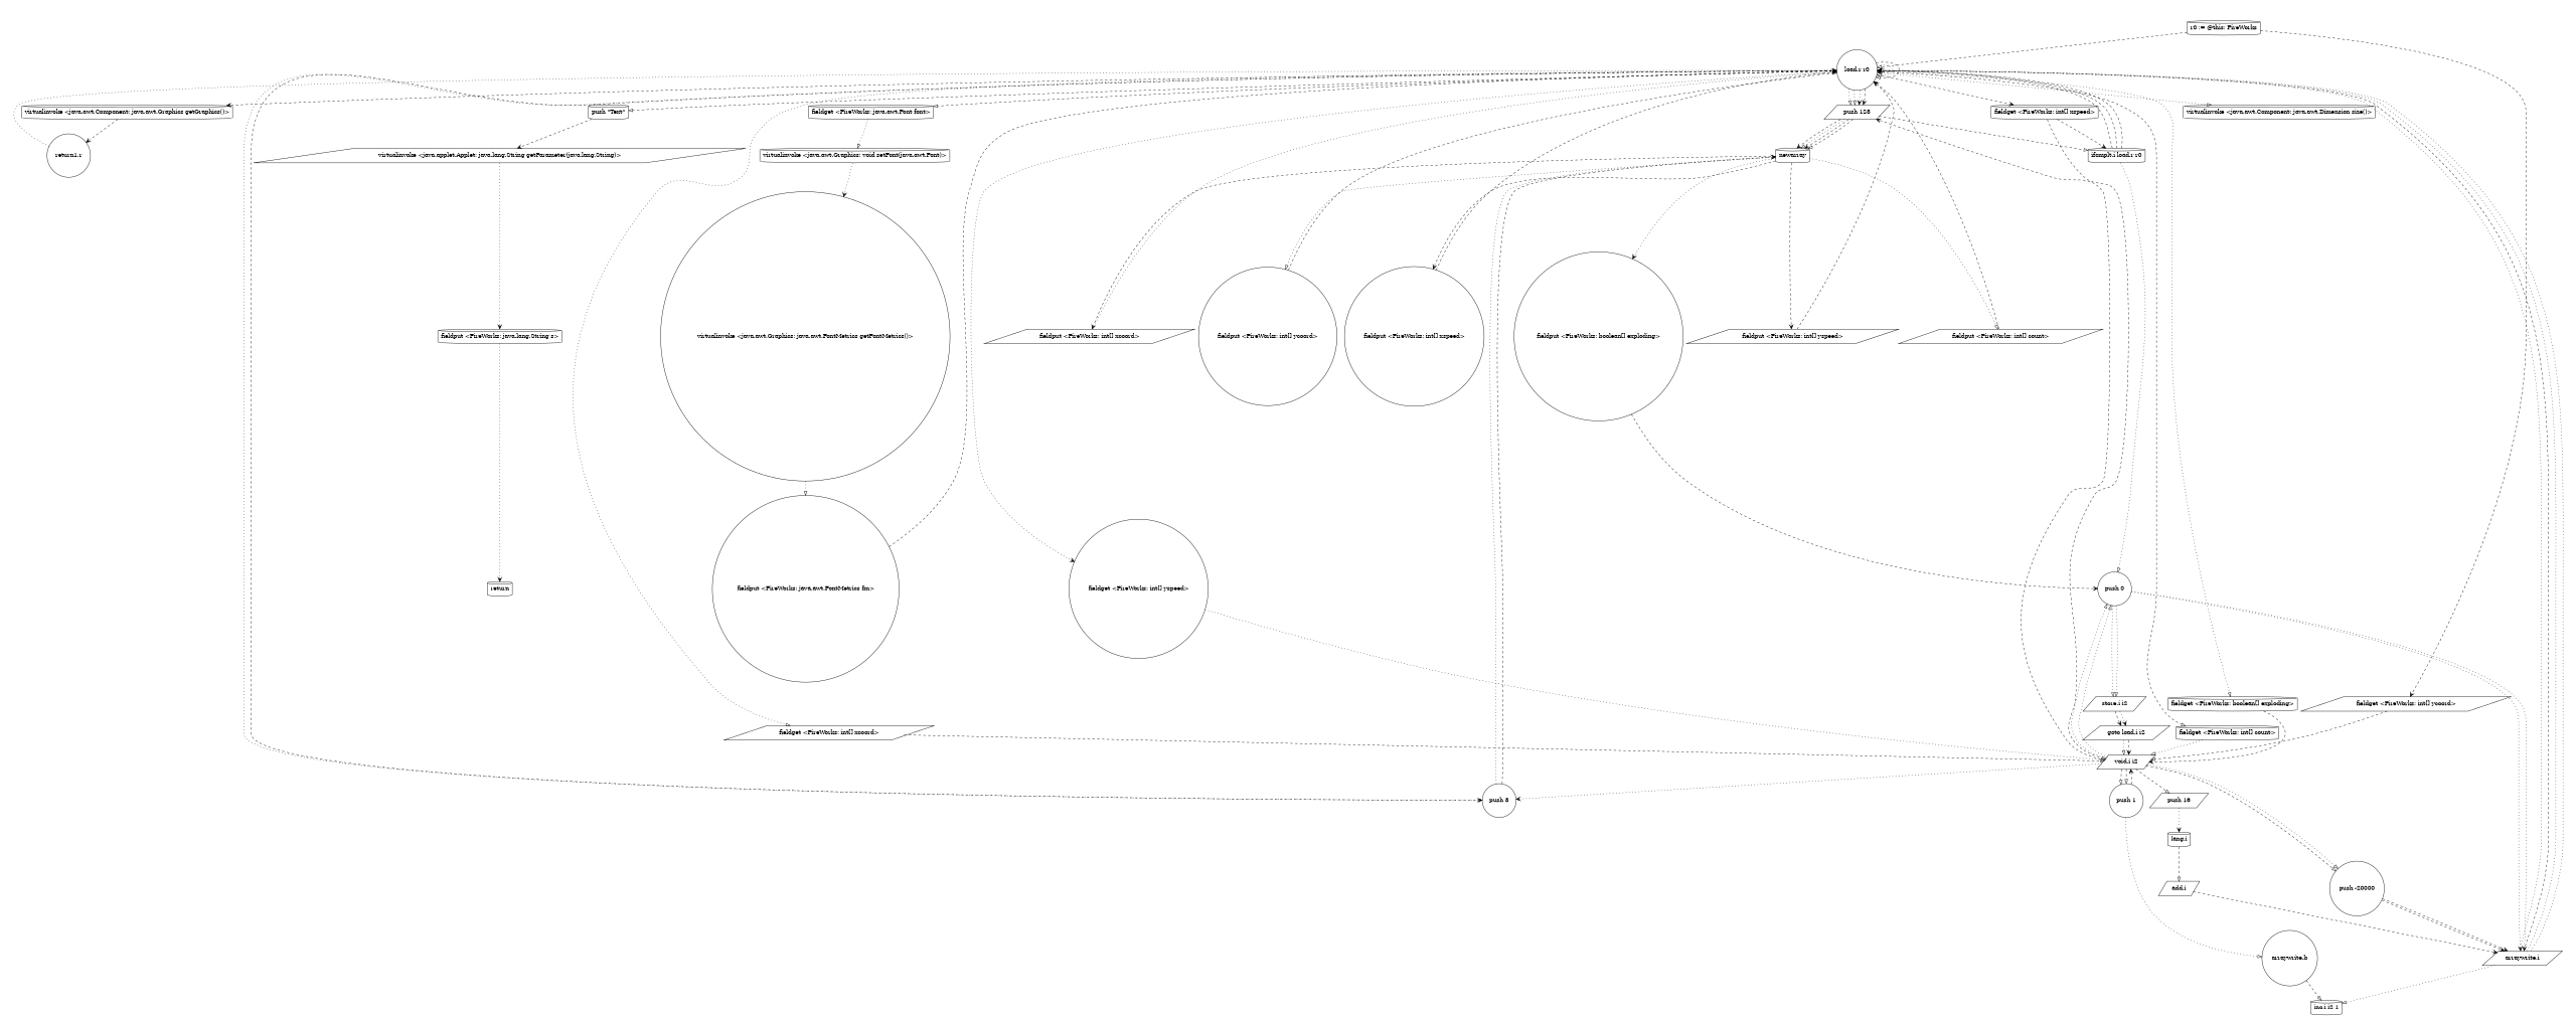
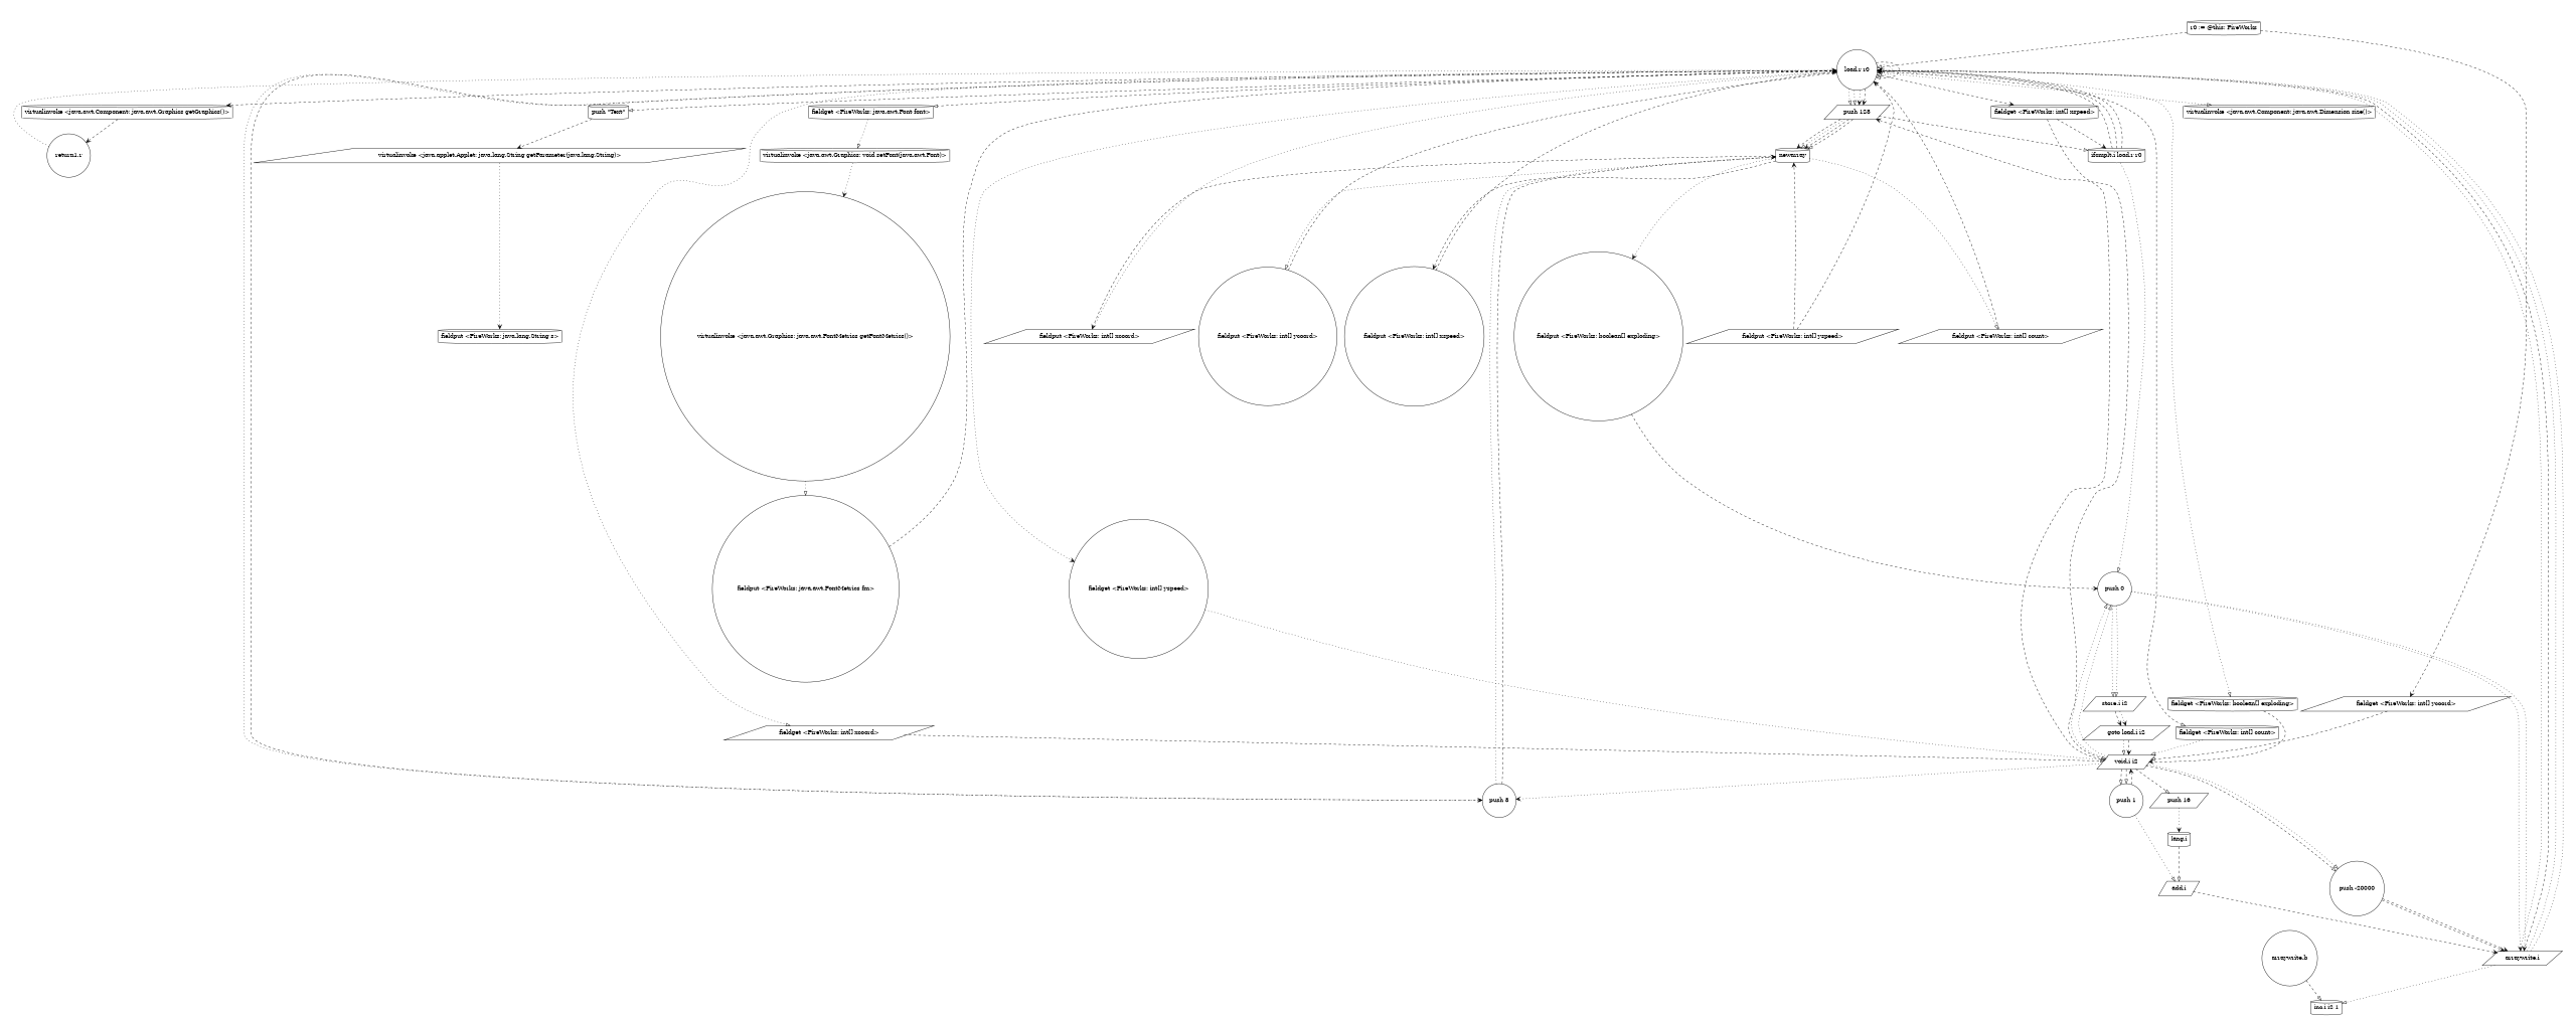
  digraph {
    node [shape=cylinder]
    edge [arrowhead=vee style=dashed]
    "load.r r0" [shape=circle]
    "r0 := @this: FireWorks"
    "fieldget <FireWorks: int[] ycoord>" [shape=parallelogram]
    "virtualinvoke <java.awt.Component: java.awt.Dimension size()>"
    "virtualinvoke <java.awt.Component: java.awt.Graphics getGraphics()>"
    "fieldget <FireWorks: java.awt.Font font>"
    "push 128" [shape=parallelogram]
    "push 8" [shape=circle]
    "push \"Text\""
    "fieldget <FireWorks: int[] count>"
    "fieldget <FireWorks: boolean[] exploding>"
    "fieldget <FireWorks: int[] xcoord>" [shape=parallelogram]
    "fieldget <FireWorks: int[] xspeed>"
    "fieldget <FireWorks: int[] yspeed>" [shape=circle]
    n15 [label="return1.r" shape=circle]
    "virtualinvoke <java.awt.Graphics: void setFont(java.awt.Font)>"
    newarray
    "ifcmplt.i load.r r0"
    "virtualinvoke <java.applet.Applet: java.lang.String getParameter(java.lang.String)>" [shape=parallelogram]
    n20 [label="void.i i2" shape=parallelogram]
    "virtualinvoke <java.awt.Graphics: java.awt.FontMetrics getFontMetrics()>" [shape=circle]
    "fieldput <FireWorks: java.awt.FontMetrics fm>" [shape=circle]
    "fieldput <FireWorks: int[] xcoord>" [shape=parallelogram]
    "fieldput <FireWorks: int[] ycoord>" [shape=circle]
    "fieldput <FireWorks: int[] xspeed>" [shape=circle]
    "fieldput <FireWorks: int[] yspeed>" [shape=parallelogram]
    "fieldput <FireWorks: int[] count>" [shape=parallelogram]
    "fieldput <FireWorks: boolean[] exploding>" [shape=circle]
    "push 0" [shape=circle]
    "store.i i2" [shape=parallelogram]
    "arraywrite.i" [shape=parallelogram]
    "goto load.i i2" [shape=parallelogram]
    "inc.i i2 1"
    "push 1" [shape=circle]
    "push 16" [shape=parallelogram]
    "push -20000" [shape=circle]
    "arraywrite.b" [shape=circle]
    n38 [label="lang.i"]
    "fieldput <FireWorks: java.lang.String s>"
-   return
    "add.i" [shape=parallelogram]
    "load.r r0" -> "load.r r0"
    "load.r r0" -> "load.r r0" [arrowhead=onormal style=dotted]
    "load.r r0" -> "load.r r0" [arrowhead=onormal]
    "load.r r0" -> "virtualinvoke <java.awt.Component: java.awt.Dimension size()>" [arrowhead=onormal style=dotted]
    "load.r r0" -> "virtualinvoke <java.awt.Component: java.awt.Graphics getGraphics()>"
    "load.r r0" -> "fieldget <FireWorks: java.awt.Font font>" [arrowhead=onormal]
    "load.r r0" -> "push 128" [arrowhead=onormal style=dotted]
    "load.r r0" -> "push 128" [arrowhead=onormal style=dotted]
    "load.r r0" -> "push 128" [style=dotted]
    "load.r r0" -> "push 128"
    "load.r r0" -> "push 8" [style=dotted]
    "load.r r0" -> "push 8" [arrowhead=onormal]
    "load.r r0" -> "push \"Text\"" [arrowhead=onormal]
    "load.r r0" -> "fieldget <FireWorks: int[] count>" [arrowhead=onormal]
    "load.r r0" -> "fieldget <FireWorks: boolean[] exploding>" [arrowhead=onormal style=dotted]
    "load.r r0" -> "fieldget <FireWorks: int[] xcoord>" [arrowhead=onormal style=dotted]
    "load.r r0" -> "fieldget <FireWorks: int[] xspeed>"
    "load.r r0" -> "fieldget <FireWorks: int[] yspeed>" [style=dotted]
    "r0 := @this: FireWorks" -> "load.r r0" [arrowhead=onormal]
    "r0 := @this: FireWorks" -> "fieldget <FireWorks: int[] ycoord>"
    "fieldget <FireWorks: int[] ycoord>" -> n20 [arrowhead=onormal]
    "virtualinvoke <java.awt.Component: java.awt.Graphics getGraphics()>" -> n15
    "fieldget <FireWorks: java.awt.Font font>" -> "virtualinvoke <java.awt.Graphics: void setFont(java.awt.Font)>" [arrowhead=onormal style=dotted]
    "push 128" -> newarray
    "push 128" -> newarray [arrowhead=onormal style=dotted]
    "push 128" -> newarray
    "push 128" -> newarray [arrowhead=onormal]
    "push 128" -> "ifcmplt.i load.r r0" [arrowhead=onormal]
    "push 8" -> newarray [style=dotted]
    "push 8" -> newarray
    "push \"Text\"" -> "virtualinvoke <java.applet.Applet: java.lang.String getParameter(java.lang.String)>"
    "fieldget <FireWorks: int[] count>" -> n20 [arrowhead=onormal style=dotted]
    "fieldget <FireWorks: boolean[] exploding>" -> n20
    "fieldget <FireWorks: int[] xcoord>" -> n20 [arrowhead=onormal]
    "fieldget <FireWorks: int[] xspeed>" -> "ifcmplt.i load.r r0"
    "fieldget <FireWorks: int[] xspeed>" -> n20 [arrowhead=onormal]
    "fieldget <FireWorks: int[] yspeed>" -> n20 [arrowhead=onormal style=dotted]
    n15 -> "load.r r0" [style=dotted]
    "virtualinvoke <java.awt.Graphics: void setFont(java.awt.Font)>" -> "virtualinvoke <java.awt.Graphics: java.awt.FontMetrics getFontMetrics()>" [style=dotted]
    newarray -> "fieldput <FireWorks: int[] xcoord>"
    newarray -> "fieldput <FireWorks: int[] ycoord>" [arrowhead=onormal style=dotted]
    newarray -> "fieldput <FireWorks: int[] xspeed>"
-   newarray -> "fieldput <FireWorks: int[] yspeed>"
+   "fieldput <FireWorks: int[] yspeed>" -> newarray
    newarray -> "fieldput <FireWorks: int[] count>" [arrowhead=onormal style=dotted]
    newarray -> "fieldput <FireWorks: boolean[] exploding>" [style=dotted]
    "ifcmplt.i load.r r0" -> "load.r r0"
    "ifcmplt.i load.r r0" -> "load.r r0" [arrowhead=onormal]
    "ifcmplt.i load.r r0" -> "load.r r0" [arrowhead=onormal]
    "ifcmplt.i load.r r0" -> "push 0" [arrowhead=onormal style=dotted]
    "virtualinvoke <java.applet.Applet: java.lang.String getParameter(java.lang.String)>" -> "fieldput <FireWorks: java.lang.String s>" [style=dotted]
    n20 -> "push 128"
    n20 -> "push 8" [style=dotted]
    n20 -> "push 0" [arrowhead=onormal style=dotted]
    n20 -> "push 0" [arrowhead=onormal style=dotted]
    n20 -> "push 1" [arrowhead=onormal]
    n20 -> "push 1" [arrowhead=onormal]
    n20 -> "push 16" [arrowhead=onormal]
    n20 -> "push -20000" [arrowhead=onormal]
    n20 -> "push -20000" [arrowhead=onormal style=dotted]
    "virtualinvoke <java.awt.Graphics: java.awt.FontMetrics getFontMetrics()>" -> "fieldput <FireWorks: java.awt.FontMetrics fm>" [arrowhead=onormal style=dotted]
    "fieldput <FireWorks: java.awt.FontMetrics fm>" -> "load.r r0"
    "fieldput <FireWorks: int[] xcoord>" -> "load.r r0" [style=dotted]
    "fieldput <FireWorks: int[] ycoord>" -> "load.r r0" [arrowhead=onormal]
    "fieldput <FireWorks: int[] xspeed>" -> "load.r r0" [arrowhead=onormal]
    "fieldput <FireWorks: int[] yspeed>" -> "load.r r0"
-   "fieldput <FireWorks: int[] count>" -> "load.r r0"
+   "fieldput <FireWorks: int[] count>" -> "load.r r0" [arrowhead=onormal]
    "fieldput <FireWorks: boolean[] exploding>" -> "push 0"
    "push 0" -> "store.i i2" [arrowhead=onormal style=dotted]
    "push 0" -> "store.i i2" [arrowhead=onormal style=dotted]
    "push 0" -> "arraywrite.i" [style=dotted]
    "push 0" -> "arraywrite.i" [style=dotted]
    "store.i i2" -> "goto load.i i2"
    "store.i i2" -> "goto load.i i2" [style=dotted]
    "arraywrite.i" -> "load.r r0" [style=dotted]
    "arraywrite.i" -> "load.r r0"
    "arraywrite.i" -> "load.r r0" [style=dotted]
    "arraywrite.i" -> "load.r r0" [arrowhead=onormal style=dotted]
    "arraywrite.i" -> "inc.i i2 1" [arrowhead=onormal style=dotted]
    "goto load.i i2" -> n20 [arrowhead=onormal style=dotted]
    "goto load.i i2" -> n20
    "push 1" -> n20
-   "push 1" -> "arraywrite.b" [arrowhead=onormal style=dotted]
+   "push 1" -> "add.i" [arrowhead=onormal style=dotted]
    "push 16" -> n38 [style=dotted]
    "push -20000" -> "arraywrite.i"
    "push -20000" -> "arraywrite.i"
    "arraywrite.b" -> "inc.i i2 1" [arrowhead=onormal]
    n38 -> "add.i" [arrowhead=onormal]
-   "fieldput <FireWorks: java.lang.String s>" -> return [style=dotted]
    "add.i" -> "arraywrite.i"
  }
